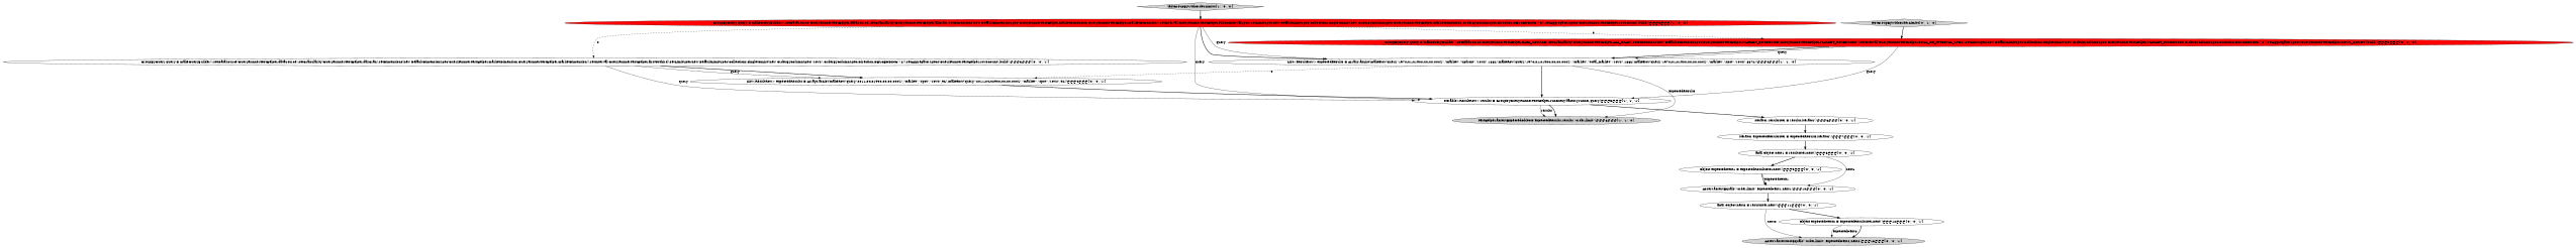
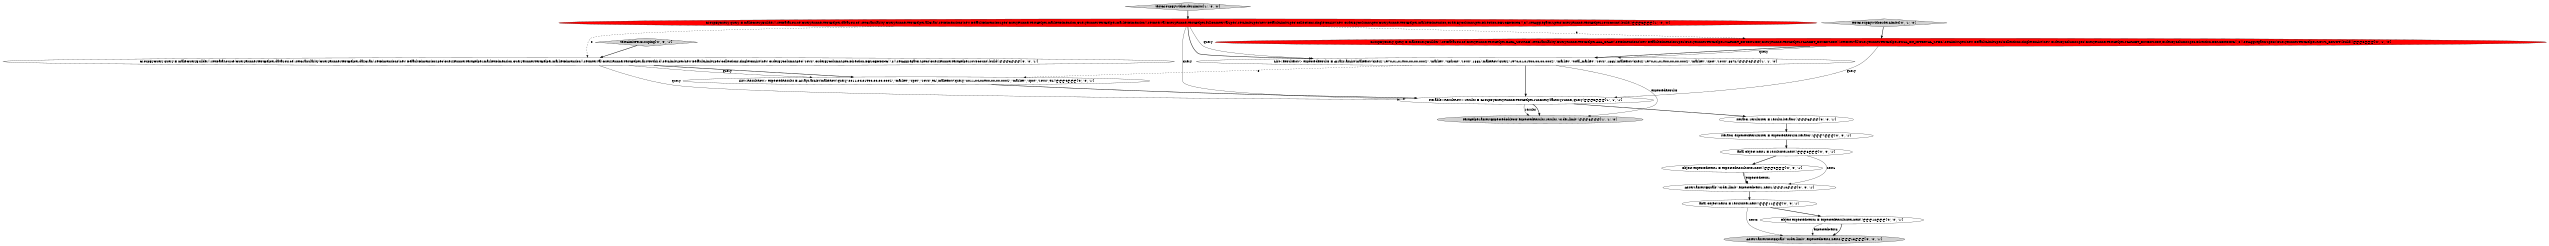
  digraph {
    node [fillcolor=white shape=ellipse style=filled]
    edge [style=bold]
    n1 [label="final Object next2 = resultsIter.next()@@@11@@@['0', '0', '1']"]
    n2 [label="Object expectedNext2 = expectedResultsIter.next()@@@12@@@['0', '0', '1']"]
    n3 [fillcolor=lightgray label="Assert.assertNotEquals(\"order-limit\",expectedNext2,next2)@@@13@@@['0', '0', '1']"]
    n4 [label="Iterable<ResultRow> results = GroupByQueryRunnerTestHelper.runQuery(factory,runner,query)@@@5@@@['1', '1', '1']"]
    n5 [label="Iterator resultsIter = results.iterator()@@@6@@@['0', '0', '1']"]
    n6 [fillcolor=lightgray label="TestHelper.assertExpectedObjects(expectedResults,results,\"order-limit\")@@@6@@@['1', '1', '0']"]
    n7 [label="GroupByQuery query = makeQueryBuilder().setDataSource(QueryRunnerTestHelper.dataSource).setGranularity(QueryRunnerTestHelper.dayGran).setDimensions(new DefaultDimensionSpec(QueryRunnerTestHelper.marketDimension,QueryRunnerTestHelper.marketDimension)).setInterval(QueryRunnerTestHelper.firstToThird).setLimitSpec(new DefaultLimitSpec(Collections.singletonList(new OrderByColumnSpec(\"rows\",OrderByColumnSpec.Direction.DESCENDING)),2)).setAggregatorSpecs(QueryRunnerTestHelper.rowsCount).build()@@@3@@@['0', '0', '1']"]
    n8 [label="List<ResultRow> expectedResults = Arrays.asList(makeRow(query,\"2011-04-01T00:00:00.000Z\",\"market\",\"spot\",\"rows\",9L),makeRow(query,\"2011-04-02T00:00:00.000Z\",\"market\",\"spot\",\"rows\",9L))@@@4@@@['0', '0', '1']"]
    n9 [label="Object expectedNext1 = expectedResultsIter.next()@@@9@@@['0', '0', '1']"]
    n10 [label="Assert.assertEquals(\"order-limit\",expectedNext1,next1)@@@10@@@['0', '0', '1']"]
    n11 [label="Iterator expectedResultsIter = expectedResults.iterator()@@@7@@@['0', '0', '1']"]
    n12 [fillcolor=red label="GroupByQuery query = makeQueryBuilder().setDataSource(QueryRunnerTestHelper.DATA_SOURCE).setGranularity(QueryRunnerTestHelper.ALL_GRAN).setDimensions(new DefaultDimensionSpec(QueryRunnerTestHelper.MARKET_DIMENSION,QueryRunnerTestHelper.MARKET_DIMENSION)).setInterval(QueryRunnerTestHelper.FULL_ON_INTERVAL_SPEC).setLimitSpec(new DefaultLimitSpec(Collections.singletonList(new OrderByColumnSpec(QueryRunnerTestHelper.MARKET_DIMENSION,OrderByColumnSpec.Direction.DESCENDING)),3)).setAggregatorSpecs(QueryRunnerTestHelper.ROWS_COUNT).build()@@@3@@@['0', '1', '0']"]
    n13 [label="List<ResultRow> expectedResults = Arrays.asList(makeRow(query,\"1970-01-01T00:00:00.000Z\",\"market\",\"upfront\",\"rows\",186L),makeRow(query,\"1970-01-01T00:00:00.000Z\",\"market\",\"total_market\",\"rows\",186L),makeRow(query,\"1970-01-01T00:00:00.000Z\",\"market\",\"spot\",\"rows\",837L))@@@4@@@['1', '1', '0']"]
    n14 [fillcolor=lightgray label="testGroupByWithOrderLimit4['1', '0', '0']" shape=diamond]
    n15 [fillcolor=red label="GroupByQuery query = makeQueryBuilder().setDataSource(QueryRunnerTestHelper.dataSource).setGranularity(QueryRunnerTestHelper.allGran).setDimensions(new DefaultDimensionSpec(QueryRunnerTestHelper.marketDimension,QueryRunnerTestHelper.marketDimension)).setInterval(QueryRunnerTestHelper.fullOnIntervalSpec).setLimitSpec(new DefaultLimitSpec(Collections.singletonList(new OrderByColumnSpec(QueryRunnerTestHelper.marketDimension,OrderByColumnSpec.Direction.DESCENDING)),3)).setAggregatorSpecs(QueryRunnerTestHelper.rowsCount).build()@@@3@@@['1', '0', '0']"]
    n16 [fillcolor=lightgray label="testGroupByWithOrderLimit4['0', '1', '0']" shape=diamond]
    n17 [label="final Object next1 = resultsIter.next()@@@8@@@['0', '0', '1']"]
+   n18 [fillcolor=lightgray label="testLimitPerGrouping['0', '0', '1']" shape=diamond]
    n1 -> n2
    n1 -> n3 [label=next2 style=solid]
    n2 -> n3
    n2 -> n3 [label=expectedNext2 style=solid]
    n4 -> n5
    n4 -> n6
    n4 -> n6 [label=results style=solid]
    n5 -> n11
    n7 -> n4 [label=query style=solid]
    n7 -> n8
    n7 -> n8 [label=query style=solid]
    n8 -> n4
    n9 -> n10 [label=expectedNext1 style=solid]
    n9 -> n10
    n10 -> n1
    n11 -> n17
    n12 -> n4 [label=query style=solid]
    n12 -> n13
    n12 -> n13 [label=query style=solid]
    n13 -> n4
    n13 -> n6 [label=expectedResults style=solid]
    n13 -> n8 [label=0 style=dashed]
    n14 -> n15
    n15 -> n4 [label=query style=solid]
    n15 -> n7 [label=0 style=dashed]
    n15 -> n12 [label=0 style=dashed]
    n15 -> n13
    n15 -> n13 [label=query style=solid]
    n16 -> n12
    n17 -> n9
    n17 -> n10 [label=next1 style=solid]
+   n18 -> n7
  }
